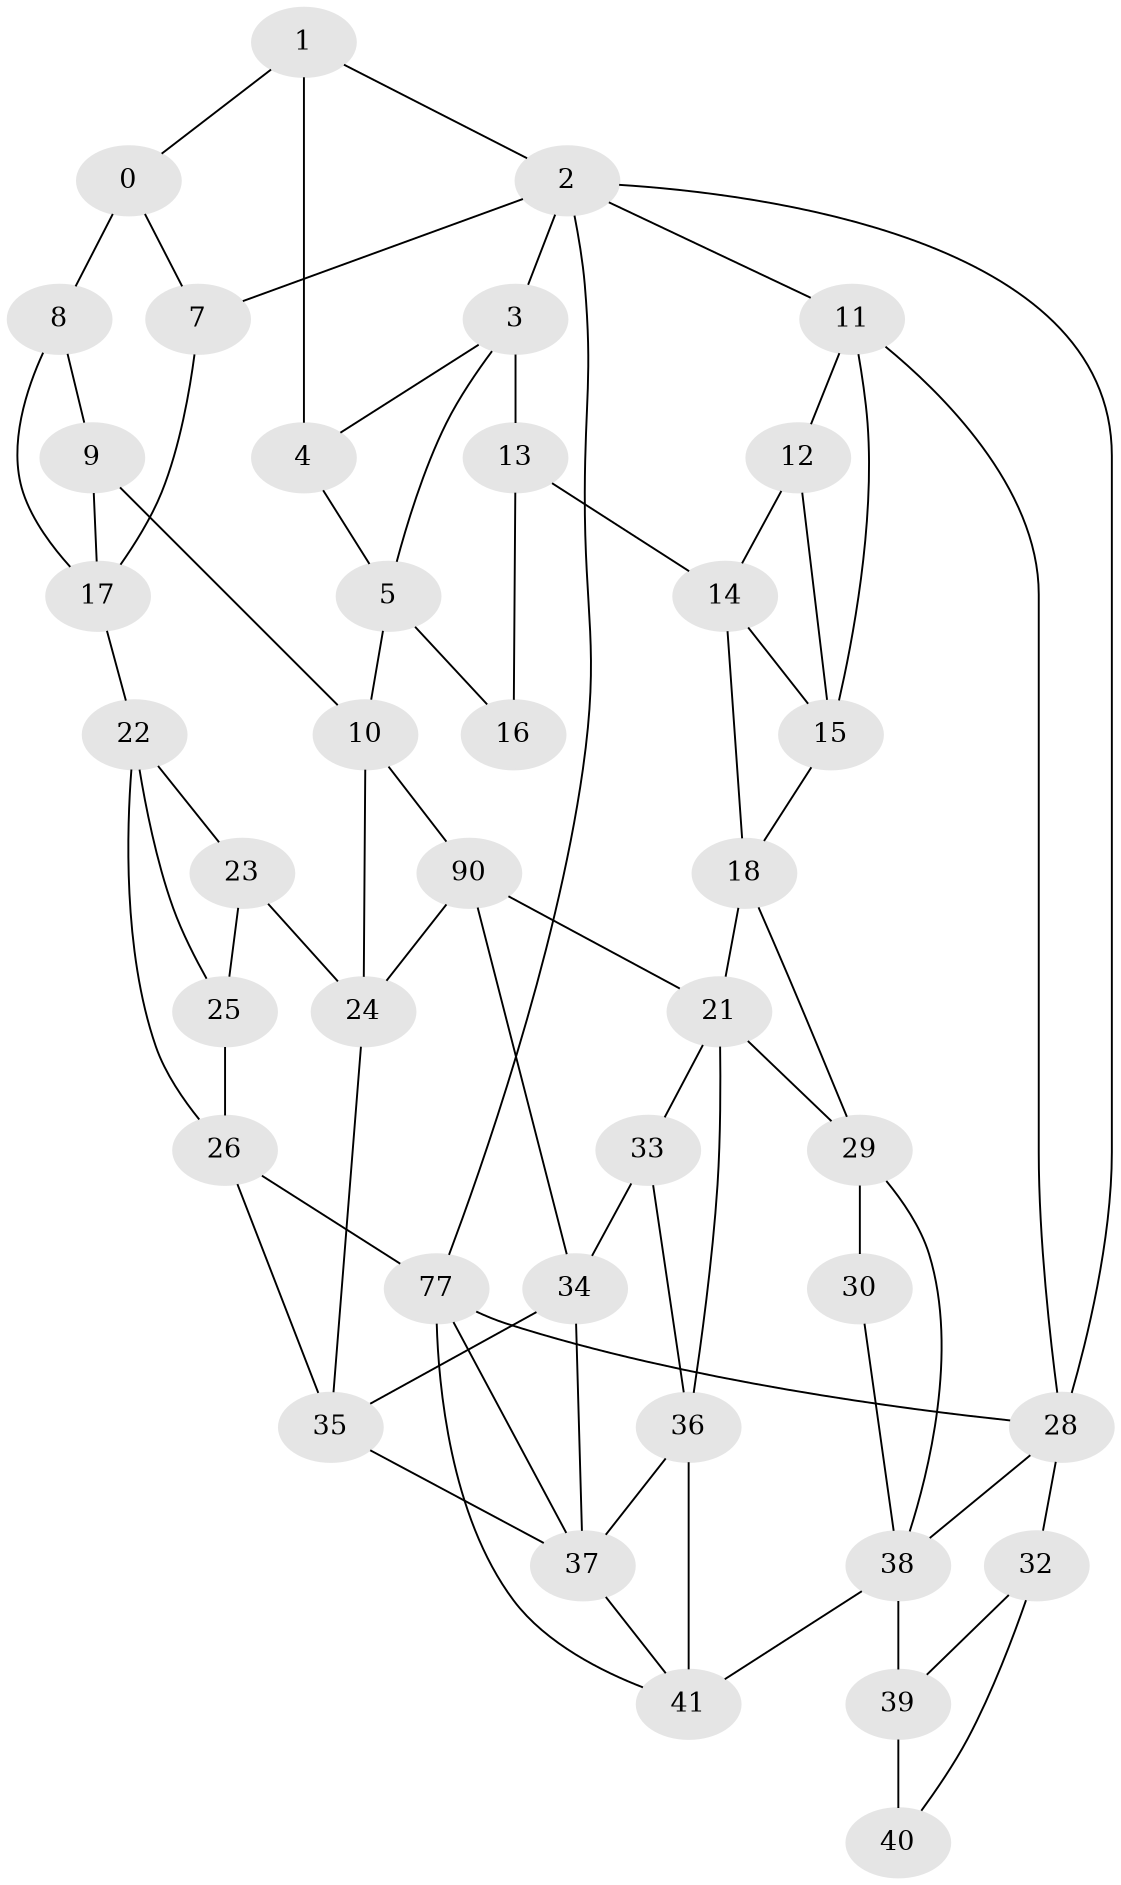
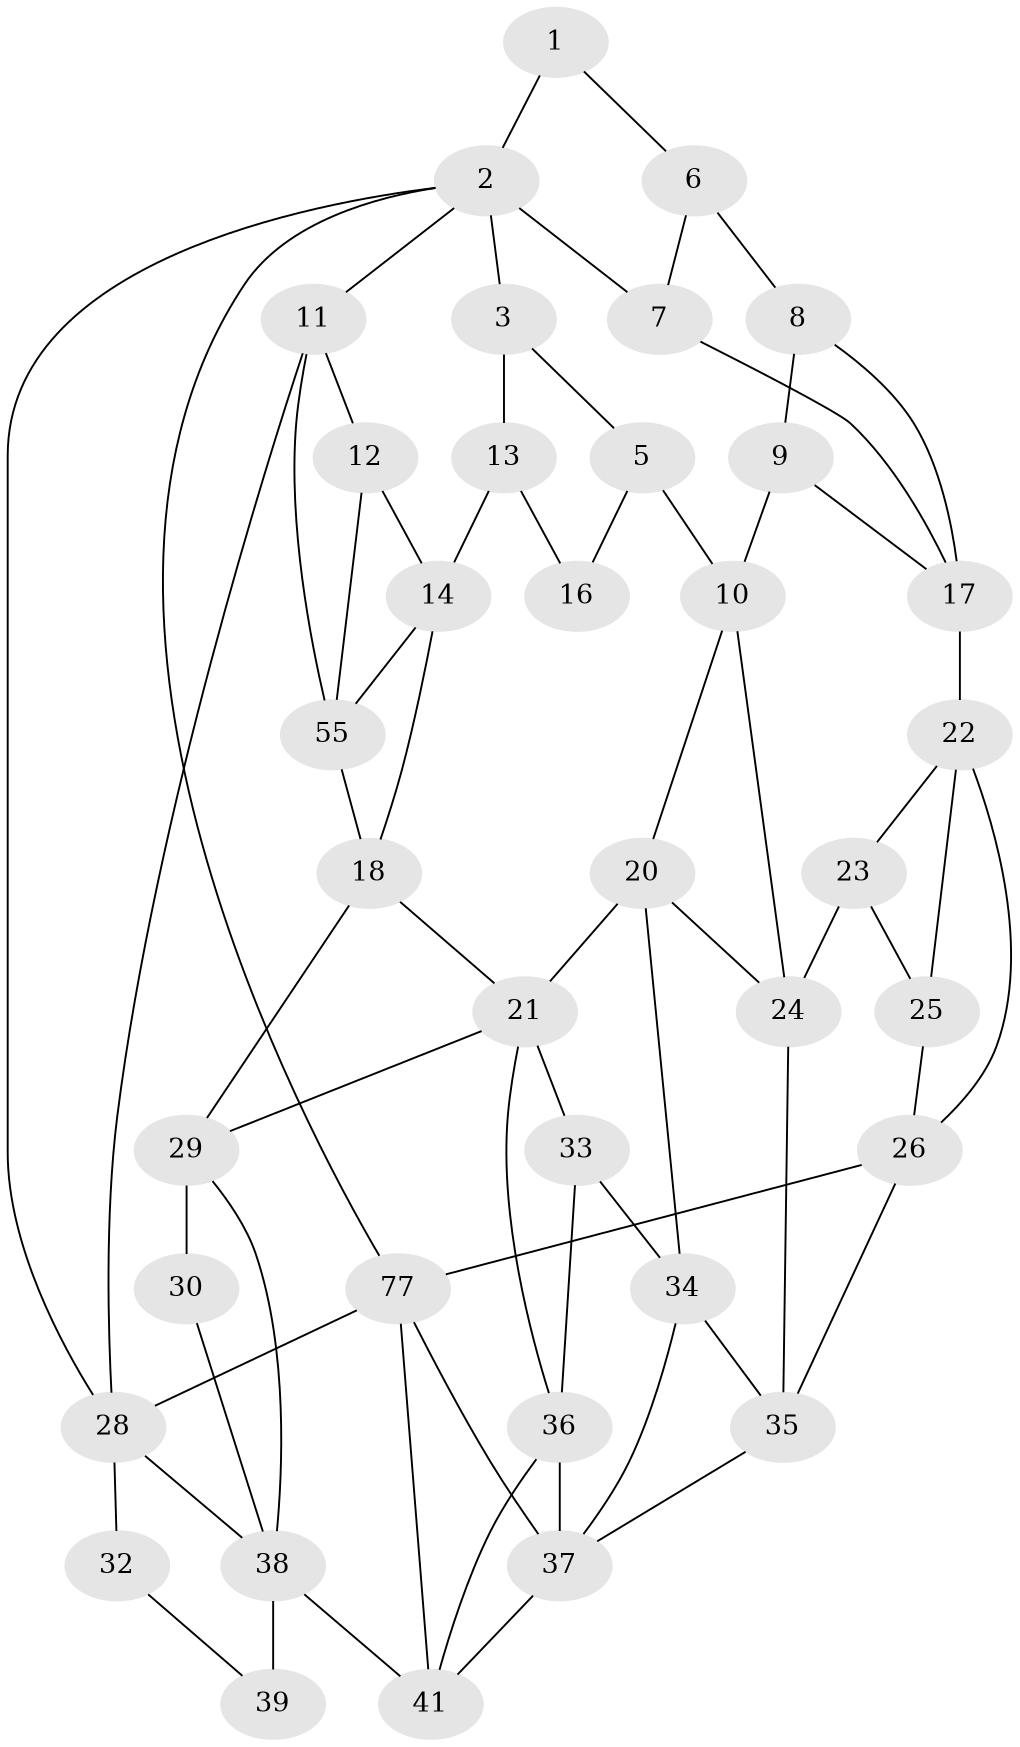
  graph {
    node [color=gray90 style=filled]
    edge [weight=1.0]
    1
    2
-   4
-   6 [label=0]
+   6
    3
    7
    11
    n8 [label=77]
    28
    5
    8
    13
    17
    12
-   15
+   15 [label=55]
    37
    41
    32
    38
    10
    16
    14
-   20 [label=90]
+   20
    24
    9
    22
    21
    34
    35
    18
    29
    23
    25
    26
    33
    36
    30
    39
-   40
    1 -- 2
-   1 -- 4
    1 -- 6
    2 -- 3
    2 -- 7
    2 -- 11
    2 -- n8
    2 -- 28
-   4 -- 5
    6 -- 7
    6 -- 8 [weight=2.0]
-   3 -- 4
    3 -- 5
    3 -- 13 [weight=2.0]
    7 -- 17
    11 -- 28
    11 -- 12
    11 -- 15
    n8 -- 28
    n8 -- 37
    n8 -- 41
    28 -- 32
    28 -- 38
    5 -- 10
    5 -- 16
    8 -- 17 [weight=2.0]
    8 -- 9
    13 -- 16 [weight=2.0]
    13 -- 14
    17 -- 22 [weight=2.0]
    12 -- 15 [weight=2.0]
    12 -- 14 [weight=2.0]
    15 -- 18
    37 -- 41
    32 -- 39
-   32 -- 40
    38 -- 41 [weight=2.0]
    38 -- 39 [weight=3.0]
    10 -- 20
    10 -- 24
    14 -- 15
    14 -- 18
    20 -- 24
    20 -- 21
    20 -- 34
    24 -- 35
    9 -- 17
    9 -- 10
    22 -- 23
    22 -- 25 [weight=2.0]
    22 -- 26
    21 -- 29
    21 -- 33 [weight=2.0]
    21 -- 36
    34 -- 37
    34 -- 35
    35 -- 37
    18 -- 21
    18 -- 29
    29 -- 38
    29 -- 30
    23 -- 24 [weight=2.0]
    23 -- 25 [weight=3.0]
    25 -- 26
    26 -- n8
    26 -- 35
    33 -- 34
    33 -- 36
    36 -- 37
    36 -- 41 [weight=2.0]
    30 -- 38
-   39 -- 40 [weight=2.0]
  }
